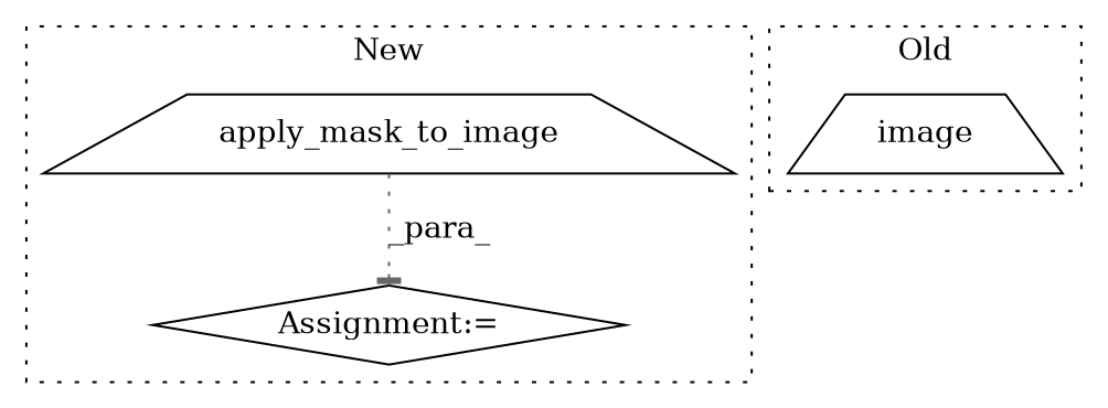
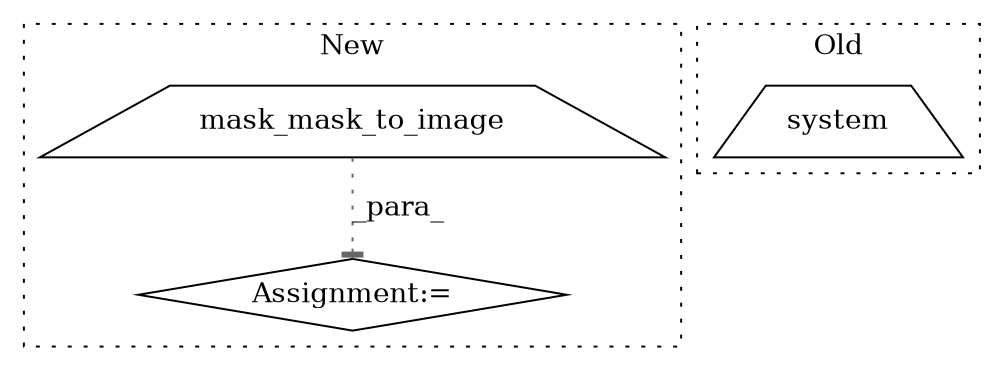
  digraph {
    node [a=32 shape=trapezium]
-   n1 [l="20,1" label=apply_mask_to_image s="7048,7111"]
+   n1 [l="20,1" label=mask_mask_to_image s="7048,7111"]
    n2 [a=7 l=1 label="Assignment:=" s=7038 shape=diamond]
-   n3 [l=8 label=image s=6807]
+   n3 [l=8 label=system s=6807]
    subgraph cluster_1 {
      label=New
      style=dotted
      n1
      n2
    }
    subgraph cluster_2 {
      label=Old
      style=dotted
      n3
    }
    n1 -> n2 [label=_para_ color=gray40 style=dotted arrowhead=tee]
  }
